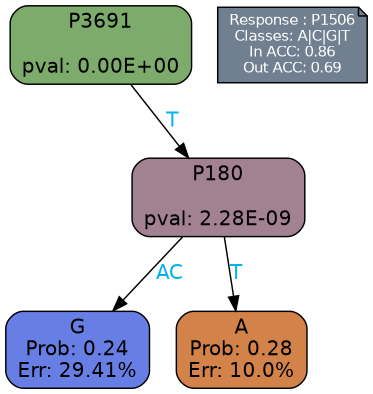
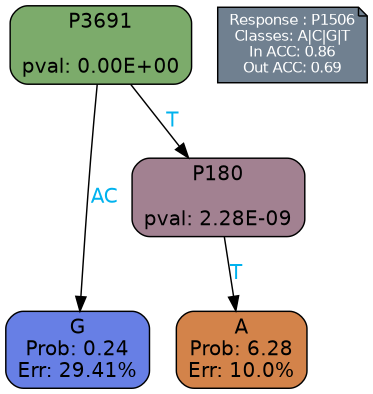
  digraph {
    ranksep=equally
    splines=polylines
    node [color=black fontname=helvetica shape=box style="filled, rounded"]
    edge [fontcolor=deepskyblue2 fontname=helvetica]
    n1 [fillcolor="#677fe5" label="G\nProb: 0.24\nErr: 29.41%"]
-   n2 [fillcolor="#d3834a" label="A\nProb: 0.28\nErr: 10.0%"]
+   n2 [fillcolor="#d3834a" label="A\nProb: 6.28\nErr: 10.0%"]
    n3 [align=left fillcolor=slategray fontcolor=white fontsize=10 label="Response : P1506\nClasses: A|C|G|T\nIn ACC: 0.86\nOut ACC: 0.69\n" shape=note style=filled]
    n4 [fillcolor="#7cab6b" label="P3691\n\npval: 0.00E+00"]
    n5 [fillcolor="#a28191" label="P180\n\npval: 2.28E-09"]
    subgraph sub_1 {
      rank=same
      n1
      n2
    }
    subgraph sub_2 {
      rank=same
      n3
      n4
    }
    n4 -> n5 [label=T]
-   n5 -> n1 [label=AC]
+   n4 -> n1 [label=AC]
    n5 -> n2 [label=T]
  }
